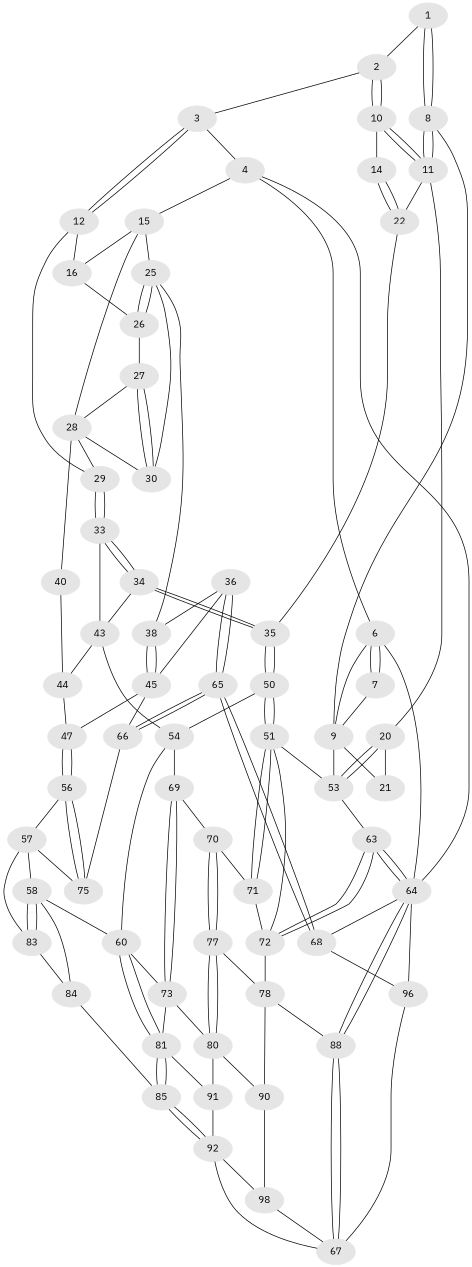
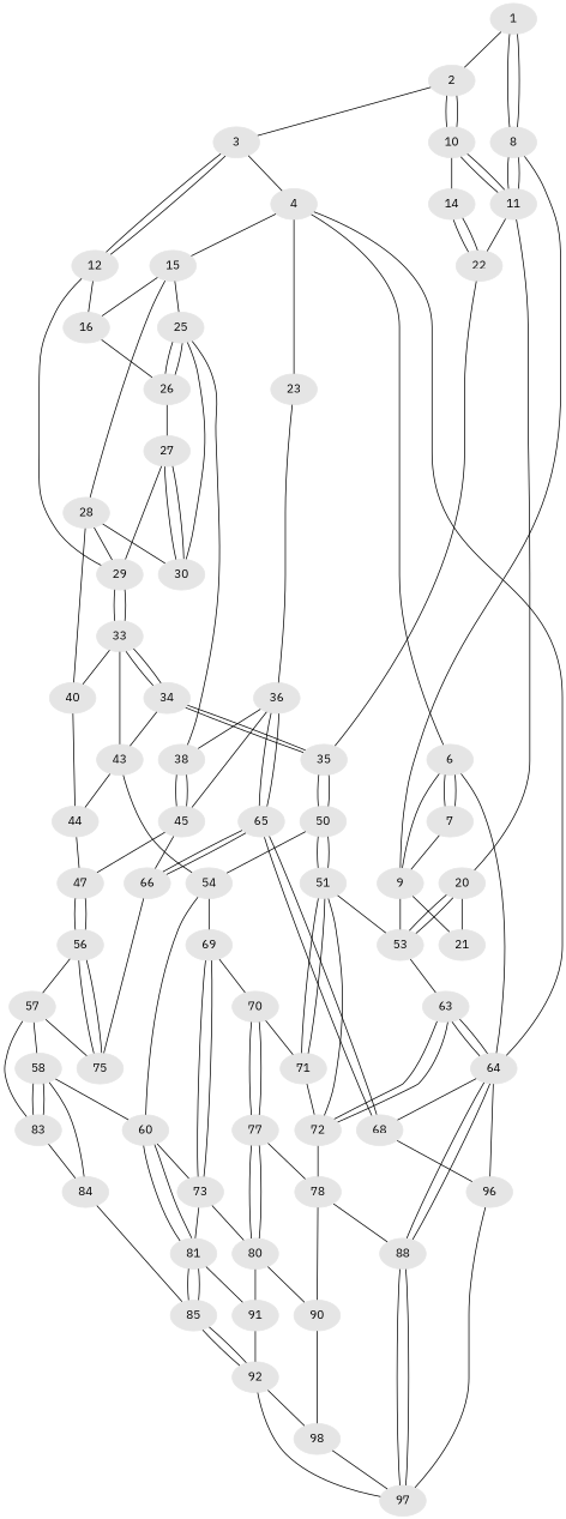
  graph {
    fontname="IBM Plex Sans"
    node [color=gray90 fontname="IBM Plex Sans" style=filled]
    edge [fontname="IBM Plex Sans"]
    1
    2
    8
    3
    10
    9 [super="+18"]
    11 [super="+19"]
    4 [super="+5"]
    12 [super="+17"]
    14
    6
    15 [super="+24"]
+   23
    64 [super="+67"]
    16
    29
    7
    25 [super="+30"]
    28 [super="+39"]
    36 [super="+37"]
    68 [super="+92"]
    88
    96
    21
    53 [super="+62"]
    20
    22 [super="+32"]
    35
    26
    33 [super="+42"]
    n31 [label=30]
    38
    27
    63
    50
    n36 [label=45 super="+49"]
    65
    40 [super="+41"]
    44 [super="+48"]
    34
    43 [super="+45"]
    54 [super="+55"]
    51 [super="+52"]
    47
    66
    60 [super="+61"]
    69
    56
    75
    57 [super="+76"]
    71
    72 [super="+74"]
    78 [super="+87"]
    73 [super="+79"]
    81 [super="+82"]
    70
    58 [super="+59"]
    83
    84 [super="+86"]
    85
    80 [super="+89"]
    91
-   97 [super="+98" label=67]
+   97 [super="+98"]
    77
    90
    n66 [label=98]
    n67 [label=92 super="+94"]
    1 -- 2
    1 -- 8
    1 -- 8
    2 -- 3
    2 -- 10
    2 -- 10
    8 -- 9
    8 -- 11
    8 -- 11
    3 -- 4
    3 -- 12
    3 -- 12
    10 -- 11
    10 -- 11
    10 -- 14
    9 -- 21
    9 -- 53
    11 -- 20
    11 -- 22
    4 -- 6
    4 -- 15
+   4 -- 23
    4 -- 64
    12 -- 16
    12 -- 29
    14 -- 22
    14 -- 22
    6 -- 9
    6 -- 64
    6 -- 7
    6 -- 7
    15 -- 16
    15 -- 25
    15 -- 28
+   23 -- 36
    64 -- 68
    64 -- 88
    64 -- 88
    64 -- 96
    16 -- 26
    29 -- 33
    29 -- 33
    7 -- 9
    25 -- 26
    25 -- 26
    25 -- n31
    25 -- 38
    28 -- 29
    28 -- n31
    28 -- 40
    36 -- 38
    36 -- n36
    36 -- 65
    36 -- 65
    68 -- 96
    88 -- 97
    88 -- 97
    96 -- 97
    53 -- 63
    20 -- 21
    20 -- 53
    20 -- 53
    22 -- 35
    35 -- 50
    35 -- 50
    26 -- 27
+   33 -- 40
    33 -- 34
    33 -- 34
    33 -- 43
    38 -- n36
    38 -- n36
-   27 -- 28
+   27 -- 29
    27 -- n31
    27 -- n31
    63 -- 64
    63 -- 64
    63 -- 72
    63 -- 72
    50 -- 54
    50 -- 51
    50 -- 51
    n36 -- 47
    n36 -- 66
    65 -- 68
    65 -- 68
    65 -- 66
    65 -- 66
    40 -- 44 [weight=2]
    44 -- 47
    34 -- 35
    34 -- 35
    34 -- 43
    43 -- 44
    43 -- 54
    54 -- 60
    54 -- 69
    51 -- 53
    51 -- 71
    51 -- 71
    51 -- 72
    47 -- 56
    47 -- 56
    66 -- 75
    60 -- 73
    60 -- 81
    60 -- 81
    69 -- 73
    69 -- 73
    69 -- 70
    56 -- 75
    56 -- 75
    56 -- 57
    57 -- 75
    57 -- 58
    57 -- 83
    71 -- 72
    72 -- 78
    78 -- 88
    78 -- 90
    73 -- 81
    73 -- 80
    81 -- 85
    81 -- 85
    81 -- 91
    70 -- 71
    70 -- 77
    70 -- 77
    58 -- 60
    58 -- 83
    58 -- 83
    58 -- 84
    83 -- 84
    84 -- 85
    85 -- n67
    85 -- n67
    80 -- 91
    80 -- 90
    91 -- n67
    77 -- 78
    77 -- 80
    77 -- 80
    90 -- n66
    n66 -- 97
    n67 -- 97
    n67 -- n66
  }
